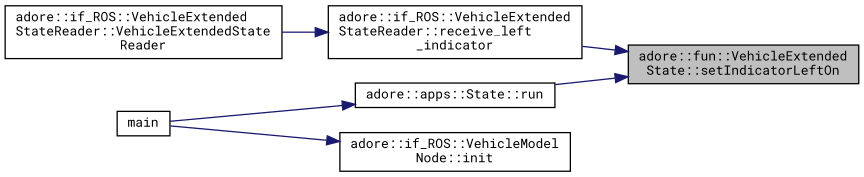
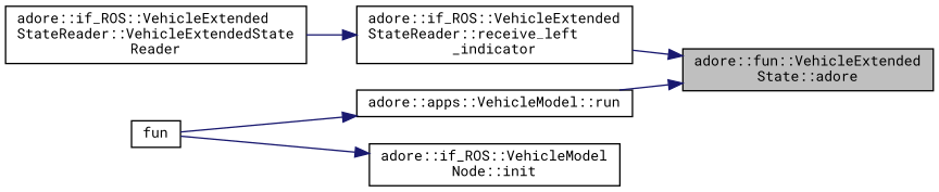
  digraph {
    fontname="Roboto Mono"
    rankdir=RL
    node [color=black fillcolor=white fontname="Roboto Mono" fontsize=10 shape=record style=filled]
    edge [color=midnightblue dir=back fontname="Roboto Mono" fontsize=10 labelfontname=Helvetica labelfontsize=10 style=solid]
-   n1 [fillcolor=grey75 fontcolor=black height=0.2 label="adore::fun::VehicleExtended\lState::setIndicatorLeftOn" width=0.4]
+   n1 [fillcolor=grey75 fontcolor=black height=0.2 label="adore::fun::VehicleExtended\lState::adore" width=0.4]
    n2 [height=0.2 label="adore::if_ROS::VehicleExtended\lStateReader::receive_left\l_indicator" width=0.4]
-   n3 [height=0.2 label="adore::apps::State::run" width=0.4]
+   n3 [height=0.2 label="adore::apps::VehicleModel::run" width=0.4]
    n4 [height=0.2 label="adore::if_ROS::VehicleExtended\lStateReader::VehicleExtendedState\lReader" width=0.4]
-   n5 [height=0.2 label=main width=0.4]
+   n5 [height=0.2 label=fun width=0.4]
    n6 [height=0.2 label="adore::if_ROS::VehicleModel\lNode::init" width=0.4]
    n1 -> n2
    n1 -> n3
    n2 -> n4
    n3 -> n5
    n6 -> n5
  }
